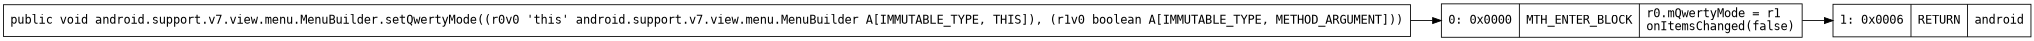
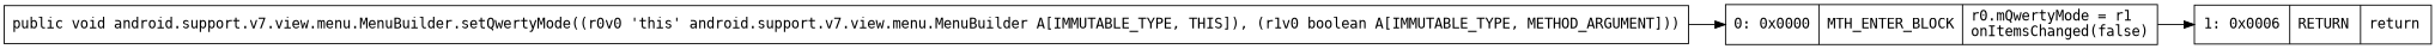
  digraph {
    rankdir=LR
    fontname="DejaVu Sans Mono"
    node [shape=record fontname="DejaVu Sans Mono"]
    edge [fontname="DejaVu Sans Mono"]
    n1 [label="{0\:\ 0x0000|MTH_ENTER_BLOCK\l|r0.mQwertyMode = r1\lonItemsChanged(false)\l}"]
-   n2 [label="{1\:\ 0x0006|RETURN\l|android\l}"]
+   n2 [label="{1\:\ 0x0006|RETURN\l|return\l}"]
    n3 [label="{public void android.support.v7.view.menu.MenuBuilder.setQwertyMode((r0v0 'this' android.support.v7.view.menu.MenuBuilder A[IMMUTABLE_TYPE, THIS]), (r1v0 boolean A[IMMUTABLE_TYPE, METHOD_ARGUMENT])) }"]
    n1 -> n2
    n3 -> n1
  }
